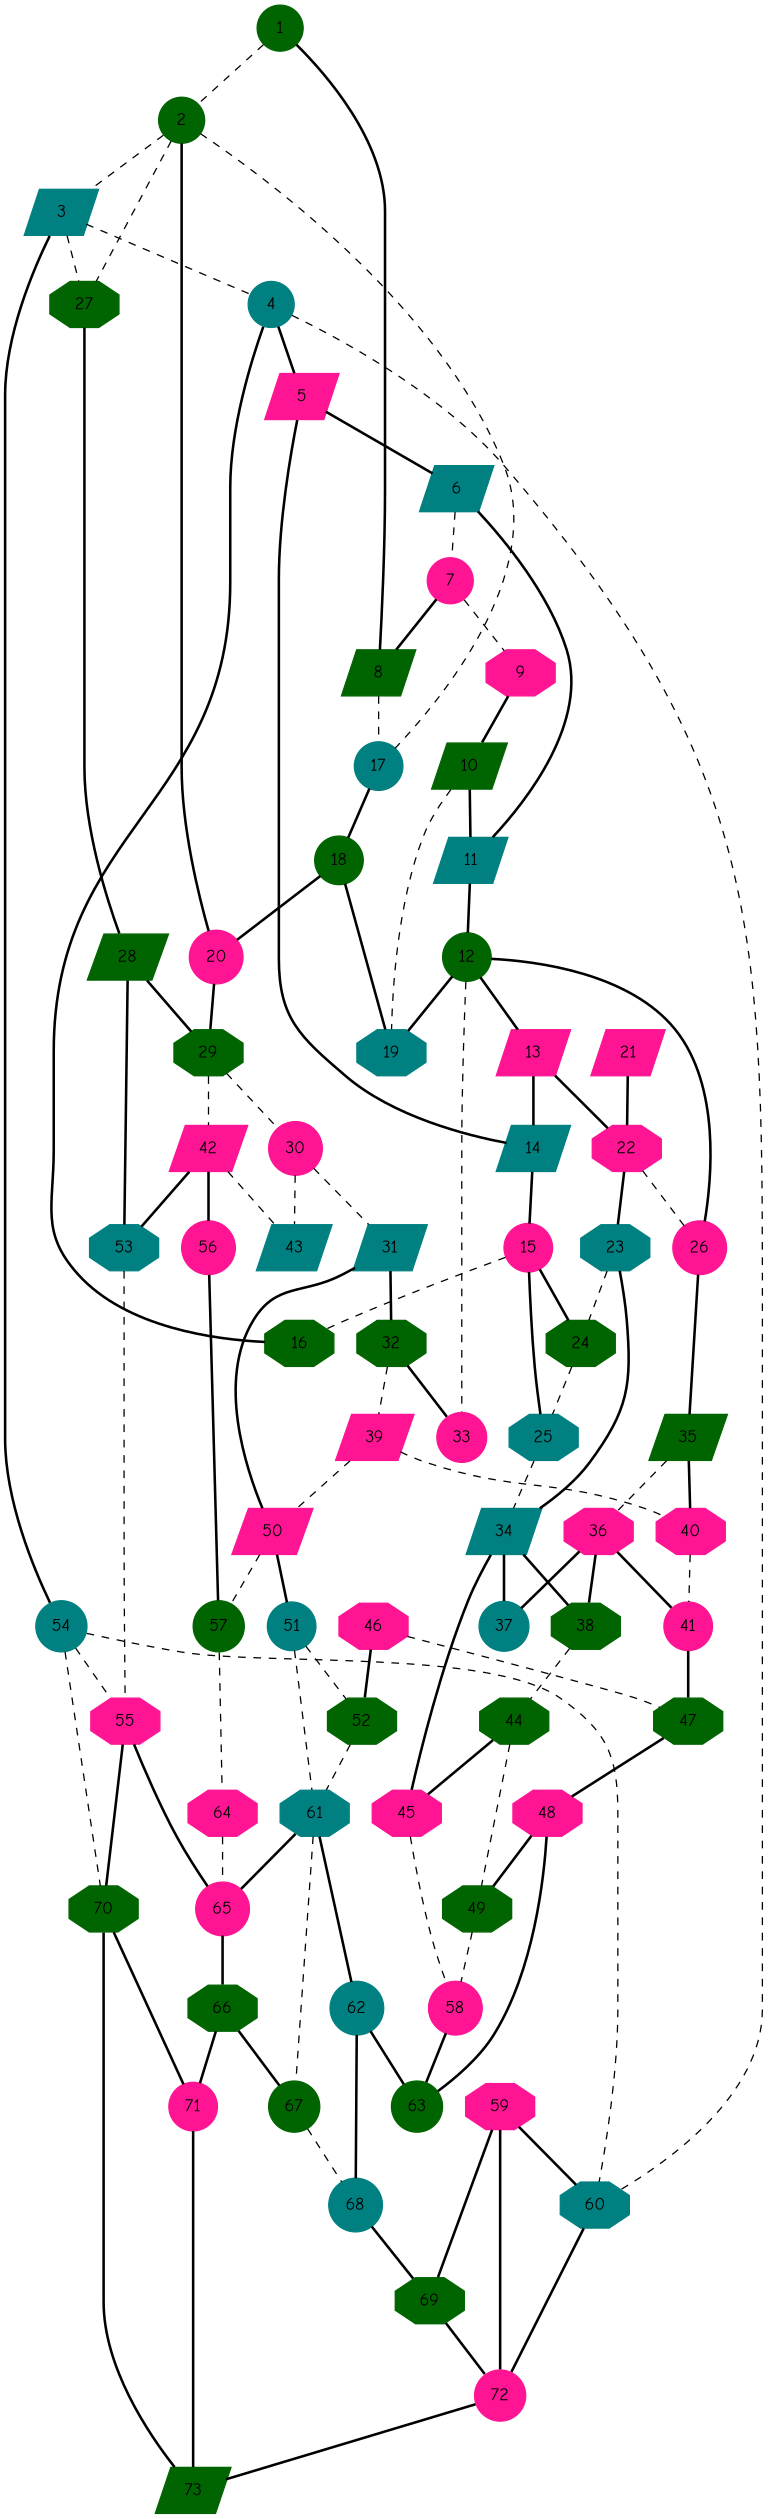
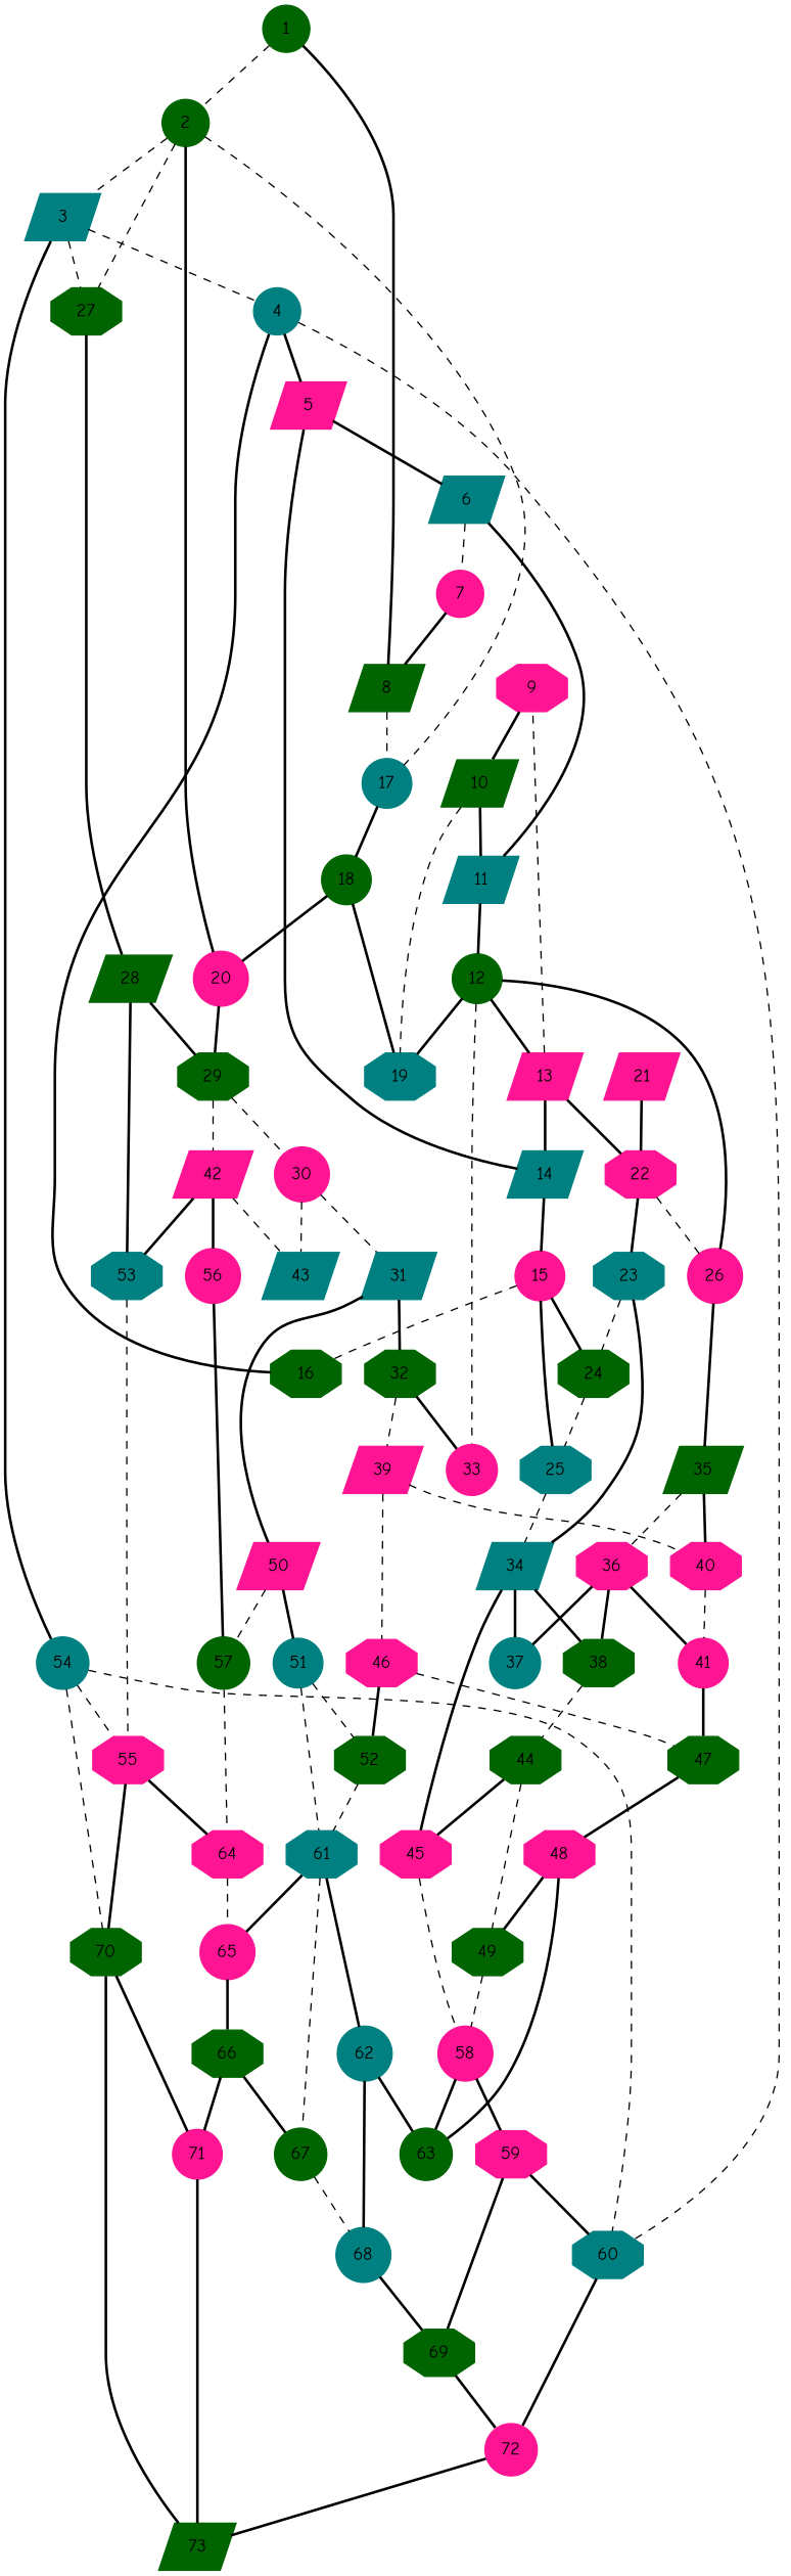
  graph {
    fontname="Comic Neue"
    node [color=deeppink fontname="Comic Neue" shape=octagon style=filled]
    edge [fontname="Comic Neue" style=bold weight=1.0]
    1 [color=darkgreen shape=circle]
    2 [color=darkgreen shape=circle]
    8 [color=darkgreen shape=parallelogram]
    3 [color=teal shape=parallelogram]
    17 [color=teal shape=circle]
    20 [shape=circle]
    27 [color=darkgreen]
    4 [color=teal shape=circle]
    54 [color=teal shape=circle]
    18 [color=darkgreen shape=circle]
    29 [color=darkgreen]
    28 [color=darkgreen shape=parallelogram]
    5 [shape=parallelogram]
    16 [color=darkgreen]
    60 [color=teal]
    55
    70 [color=darkgreen]
    6 [color=teal shape=parallelogram]
    14 [color=teal shape=parallelogram]
    72 [shape=circle]
    7 [shape=circle]
    11 [color=teal shape=parallelogram]
    15 [shape=circle]
    9
    12 [color=darkgreen shape=circle]
    10 [color=darkgreen shape=parallelogram]
    19 [color=teal]
    13 [shape=parallelogram]
    26 [shape=circle]
    33 [shape=circle]
    22
    35 [color=darkgreen shape=parallelogram]
    21 [shape=parallelogram]
    24 [color=darkgreen]
    25 [color=teal]
    34 [color=teal shape=parallelogram]
    30 [shape=circle]
    42 [shape=parallelogram]
    23 [color=teal]
    37 [color=teal shape=circle]
    38 [color=darkgreen]
    45
    36
    40
    53 [color=teal]
    31 [color=teal shape=parallelogram]
    43 [color=teal shape=parallelogram]
    56 [shape=circle]
    32 [color=darkgreen]
    50 [shape=parallelogram]
    39 [shape=parallelogram]
    51 [color=teal shape=circle]
    57 [color=darkgreen shape=circle]
    46
    44 [color=darkgreen]
    58 [shape=circle]
    41 [shape=circle]
    47 [color=darkgreen]
    49 [color=darkgreen]
    52 [color=darkgreen]
    48
    63 [color=darkgreen shape=circle]
    59
    61 [color=teal]
    64
    62 [color=teal shape=circle]
    65 [shape=circle]
    67 [color=darkgreen shape=circle]
    71 [shape=circle]
    73 [color=darkgreen shape=parallelogram]
    69 [color=darkgreen]
    68 [color=teal shape=circle]
    66 [color=darkgreen]
    1 -- 2 [style=dashed]
    1 -- 8
    2 -- 3 [style=dashed]
    2 -- 17 [style=dashed]
    2 -- 20 [weight=2.0]
    2 -- 27 [style=dashed]
    8 -- 17 [style=dashed]
    3 -- 27 [style=dashed]
    3 -- 4 [style=dashed]
    3 -- 54
    17 -- 18
    20 -- 29 [weight=2.0]
    27 -- 28
    4 -- 5
    4 -- 16
    4 -- 60 [style=dashed]
    54 -- 60 [style=dashed]
    54 -- 55 [style=dashed]
    54 -- 70 [style=dashed]
    18 -- 20
    18 -- 19
    29 -- 30 [style=dashed]
    29 -- 42 [style=dashed]
    28 -- 29 [weight=2.0]
    28 -- 53
    5 -- 6
    5 -- 14
    60 -- 72
    55 -- 70
-   55 -- 65
+   55 -- 64
    70 -- 71
    70 -- 73
    6 -- 7 [style=dashed]
    6 -- 11
    14 -- 15 [weight=2.0]
    72 -- 73
    7 -- 8
-   7 -- 9 [style=dashed weight=2.0]
+   13 -- 9 [style=dashed weight=2.0]
    11 -- 12
    15 -- 16 [style=dashed weight=2.0]
    15 -- 24
    15 -- 25
    9 -- 10
    12 -- 19
    12 -- 13
    12 -- 26
    12 -- 33 [style=dashed weight=2.0]
    10 -- 11
    10 -- 19 [style=dashed]
    13 -- 14 [weight=2.0]
    13 -- 22 [weight=2.0]
    26 -- 35
    22 -- 26 [style=dashed]
    22 -- 23
    35 -- 36 [style=dashed]
    35 -- 40
    21 -- 22
    24 -- 25 [style=dashed]
    25 -- 34 [style=dashed]
    34 -- 37 [weight=2.0]
    34 -- 38
    34 -- 45
    30 -- 31 [style=dashed]
    30 -- 43 [style=dashed]
    42 -- 53
    42 -- 43 [style=dashed weight=2.0]
    42 -- 56 [weight=2.0]
    23 -- 24 [style=dashed]
    23 -- 34
    38 -- 44 [style=dashed]
    45 -- 58 [style=dashed]
    36 -- 37
    36 -- 38
    36 -- 41
    40 -- 41 [style=dashed]
    53 -- 55 [style=dashed]
    31 -- 32
    31 -- 50
    56 -- 57
    32 -- 33
    32 -- 39 [style=dashed]
    50 -- 51
    50 -- 57 [style=dashed]
    39 -- 40 [style=dashed]
-   39 -- 50 [style=dashed]
+   39 -- 46 [style=dashed]
    51 -- 52 [style=dashed]
    51 -- 61 [style=dashed]
    57 -- 64 [style=dashed]
    46 -- 47 [style=dashed]
    46 -- 52
    44 -- 45
    44 -- 49 [style=dashed]
    58 -- 63 [weight=2.0]
-   72 -- 59 [weight=2.0]
+   58 -- 59 [weight=2.0]
    41 -- 47
    47 -- 48
    49 -- 58 [style=dashed]
    52 -- 61 [style=dashed]
    48 -- 49
    48 -- 63
    59 -- 60
    59 -- 69
    61 -- 62 [weight=2.0]
    61 -- 65
    61 -- 67 [style=dashed]
    64 -- 65 [style=dashed]
    62 -- 63 [weight=2.0]
    62 -- 68
    65 -- 66
    67 -- 68 [style=dashed]
    71 -- 73
    69 -- 72
    68 -- 69
    66 -- 67
    66 -- 71
  }
